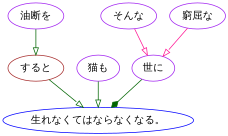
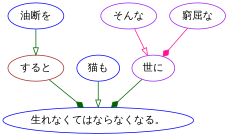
  digraph {
    fontname="IBM Plex Sans"
    node [color=purple fontname="IBM Plex Sans"]
    edge [arrowhead=onormal color=darkgreen fontname="IBM Plex Sans"]
-   n1 [label="油断を"]
+   n1 [color=blue label="油断を"]
    n2 [color=brown label="すると"]
    n3 [color=blue label="生れなくてはならなくなる。"]
-   n4 [label="猫も"]
+   n4 [color=blue label="猫も"]
    n5 [label="そんな"]
    n6 [label="世に"]
    n7 [label="窮屈な"]
    n1 -> n2
-   n2 -> n3
+   n2 -> n3 [arrowhead=diamond]
    n4 -> n3
    n5 -> n6 [color=deeppink]
    n6 -> n3 [arrowhead=diamond]
-   n7 -> n6 [color=deeppink]
+   n7 -> n6 [arrowhead=diamond color=deeppink]
  }
